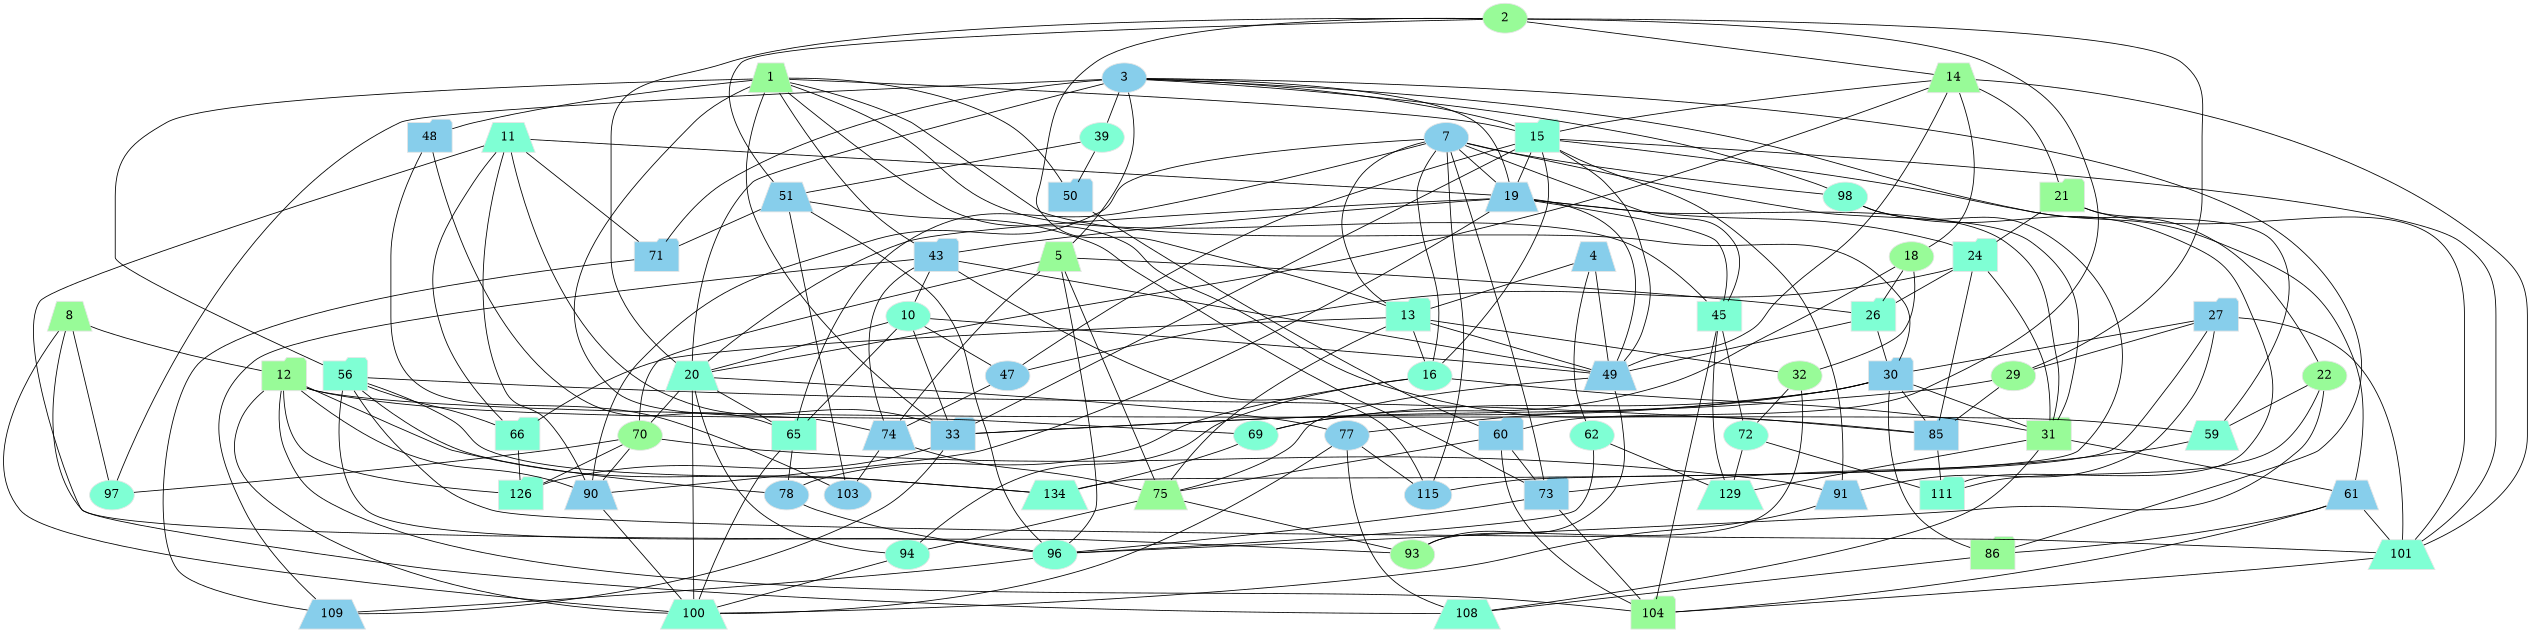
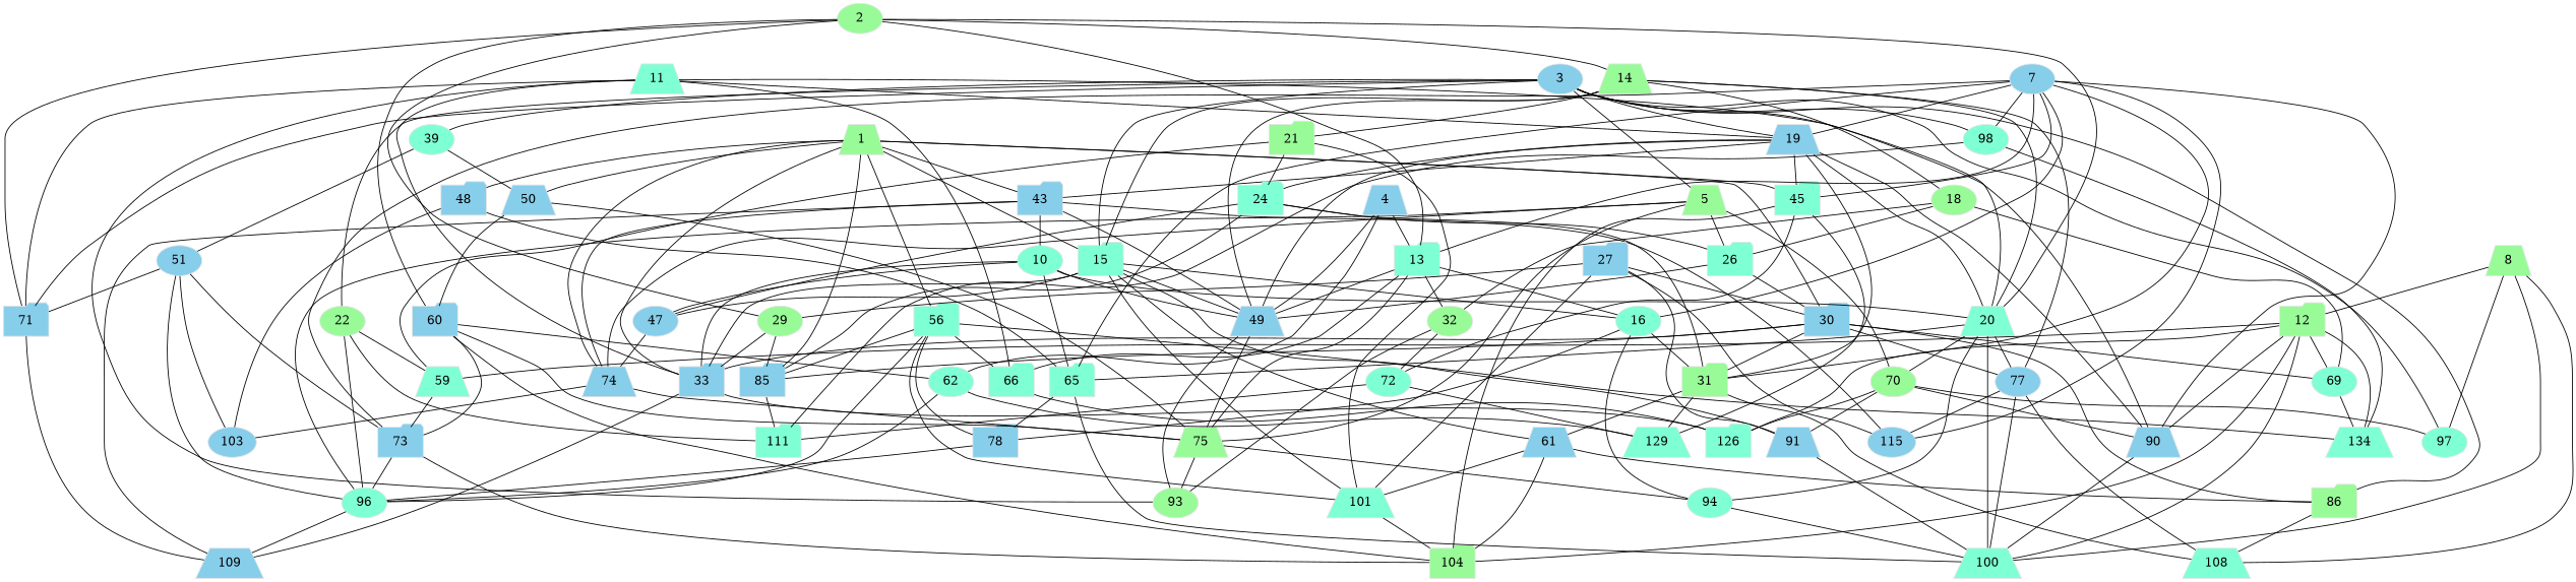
  graph {
    node [color=gray90 fillcolor=aquamarine shape=folder style=filled]
    1 [fillcolor=palegreen shape=trapezium super="+9+55"]
    15 [super="+89+52+88"]
    30 [fillcolor=skyblue super="+120+127+138"]
    33 [fillcolor=skyblue super="+58+34"]
    43 [fillcolor=skyblue super="+84"]
    45 [super="+54"]
    48 [fillcolor=skyblue]
-   50 [fillcolor=skyblue]
+   50 [fillcolor=skyblue shape=trapezium]
    56 [super="+81"]
    74 [fillcolor=skyblue shape=trapezium super="+83"]
    85 [fillcolor=skyblue super="+118"]
    19 [fillcolor=skyblue shape=trapezium super="+37"]
    49 [fillcolor=skyblue shape=trapezium super="+112+57"]
    16 [shape=ellipse super="+38"]
    47 [fillcolor=skyblue shape=ellipse]
    61 [fillcolor=skyblue shape=trapezium super="+123"]
    91 [fillcolor=skyblue shape=trapezium]
    101 [shape=trapezium super="+132"]
    86 [fillcolor=palegreen]
    31 [fillcolor=palegreen super="+131+35"]
    69 [shape=ellipse]
    77 [fillcolor=skyblue shape=ellipse super="+95"]
    126
    109 [fillcolor=skyblue shape=trapezium]
    10 [shape=ellipse super="+17"]
    115 [fillcolor=skyblue shape=ellipse]
    104 [fillcolor=palegreen super="+136"]
    129 [shape=trapezium]
    72 [shape=ellipse]
    65 [super="+67"]
    103 [fillcolor=skyblue shape=ellipse]
    60 [fillcolor=skyblue super="+68"]
    75 [fillcolor=palegreen shape=trapezium super="+87+128"]
    96 [shape=ellipse super="+105+133"]
    66
    134 [shape=trapezium]
-   78 [fillcolor=skyblue shape=ellipse]
+   78 [fillcolor=skyblue]
    111
    2 [fillcolor=palegreen shape=ellipse super="+36"]
    13 [super="+80+76"]
    14 [fillcolor=palegreen shape=trapezium super="+141+28"]
    20 [shape=trapezium super="+40"]
    29 [fillcolor=palegreen shape=ellipse]
-   51 [fillcolor=skyblue shape=trapezium super="+110"]
+   51 [fillcolor=skyblue shape=ellipse super="+110"]
    32 [fillcolor=palegreen shape=ellipse]
    18 [fillcolor=palegreen shape=ellipse]
    21 [fillcolor=palegreen]
    70 [fillcolor=palegreen shape=ellipse super="+106"]
    100 [shape=trapezium super="+119+113"]
    94 [shape=ellipse]
    71 [fillcolor=skyblue]
    73 [fillcolor=skyblue super="+79"]
    62 [shape=ellipse]
    3 [fillcolor=skyblue shape=ellipse super="+6+44"]
    5 [fillcolor=palegreen shape=trapezium super="+116"]
    22 [fillcolor=palegreen shape=ellipse]
    39 [shape=ellipse]
    97 [shape=ellipse]
    98 [shape=ellipse]
    26
    90 [fillcolor=skyblue shape=trapezium super="+114"]
    24 [super="+122"]
    59 [shape=trapezium]
    108 [shape=trapezium]
    4 [fillcolor=skyblue shape=trapezium super="+42"]
    93 [fillcolor=palegreen shape=ellipse]
    7 [fillcolor=skyblue shape=ellipse super="+41+102"]
    12 [fillcolor=palegreen super="+125"]
    8 [fillcolor=palegreen shape=trapezium]
    11 [shape=trapezium super="+23"]
    27 [fillcolor=skyblue super="+99"]
    1 -- 15
    1 -- 30
    1 -- 33
    1 -- 43
    1 -- 45
    1 -- 48 [weight=2]
    1 -- 50
    1 -- 56 [weight=2]
    1 -- 74
    1 -- 85
    15 -- 33
-   15 -- 19
    15 -- 49 [weight=2]
    15 -- 16
    15 -- 47
    15 -- 61
    15 -- 91
    15 -- 101
    30 -- 33
    30 -- 85
    30 -- 86
    30 -- 31
    30 -- 69
    30 -- 77
    33 -- 126
    33 -- 109
    43 -- 74
    43 -- 49
    43 -- 109
    43 -- 10
    43 -- 115
    45 -- 104
    45 -- 129
    45 -- 72
    48 -- 65
    48 -- 103
    50 -- 60
+   50 -- 75
    56 -- 85
    56 -- 101
    56 -- 96
    56 -- 66
    56 -- 134
    56 -- 78
    74 -- 103
    74 -- 75
    85 -- 111
    19 -- 43
    19 -- 45
    19 -- 49
    19 -- 31
    19 -- 20
    19 -- 90
    19 -- 24
    49 -- 75
    49 -- 93
    16 -- 31
    16 -- 78
    16 -- 94
    47 -- 74
    61 -- 101
    61 -- 86
    61 -- 104
    91 -- 100
    101 -- 104
    86 -- 108
    31 -- 61
    31 -- 129
    31 -- 108
    69 -- 134
    77 -- 115
    77 -- 100
    77 -- 108
    10 -- 33
    10 -- 49
    10 -- 47
    10 -- 65
    10 -- 20
    72 -- 129
    72 -- 111
    65 -- 78
    65 -- 100
    60 -- 104
    60 -- 75
    60 -- 73
+   60 -- 62
    75 -- 94
    75 -- 93
    96 -- 109
    66 -- 126
    78 -- 96
    2 -- 60
    2 -- 13
    2 -- 14
    2 -- 20
    2 -- 29
-   2 -- 51
+   2 -- 71
    13 -- 49
    13 -- 16
    13 -- 75
    13 -- 66
    13 -- 32
    14 -- 15
    14 -- 49 [weight=2]
-   14 -- 101
+   14 -- 77
    14 -- 20
    14 -- 18
    14 -- 21
    20 -- 77
    20 -- 65
    20 -- 70
    20 -- 100
    20 -- 94
    29 -- 33
    29 -- 85
    51 -- 103
    51 -- 96
    51 -- 71
    51 -- 73
    32 -- 72
    32 -- 93
    18 -- 69
    18 -- 32
    18 -- 26
    21 -- 101
    21 -- 24
    21 -- 59
    70 -- 91
    70 -- 126
    70 -- 97
    70 -- 90
    94 -- 100
    71 -- 109
    73 -- 104
    73 -- 96
    62 -- 129
    62 -- 96
    3 -- 15
    3 -- 19
    3 -- 86
    3 -- 20
    3 -- 71
    3 -- 5
    3 -- 22
    3 -- 39 [weight=2]
    3 -- 97 [weight=2]
    3 -- 98
    5 -- 74
    5 -- 75
    5 -- 96
    5 -- 70
    5 -- 26
    22 -- 96
    22 -- 111
    22 -- 59
    39 -- 50
    39 -- 51
    98 -- 134
    98 -- 111
    26 -- 30
    26 -- 49
    90 -- 100
    24 -- 85
    24 -- 47
    24 -- 31
    24 -- 26
    59 -- 73
    4 -- 49
    4 -- 13
    4 -- 62
    7 -- 45
    7 -- 19 [weight=2]
    7 -- 16
    7 -- 31
    7 -- 115
    7 -- 65
    7 -- 13
    7 -- 73
    7 -- 98
    7 -- 90
    12 -- 69
    12 -- 126
    12 -- 104
    12 -- 134
    12 -- 100
    12 -- 90
    12 -- 59
    8 -- 100
    8 -- 97
    8 -- 108
    8 -- 12
    11 -- 33
    11 -- 19
    11 -- 66
    11 -- 71
    11 -- 90
    11 -- 93
    27 -- 30 [weight=2]
    27 -- 91
    27 -- 101
    27 -- 115
    27 -- 29
  }
